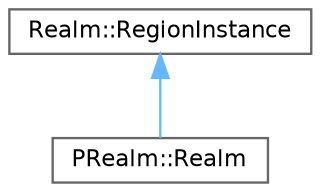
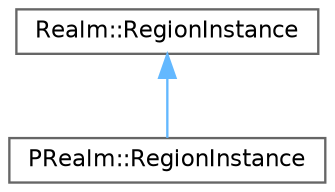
  digraph {
    rankdir=TB
    node [color=grey40 fillcolor=white fontname=Helvetica fontsize=10 shape=box style=filled]
    n1 [height=0.2 label="Realm::RegionInstance" width=0.4]
-   n2 [height=0.2 label="PRealm::Realm" width=0.4]
+   n2 [height=0.2 label="PRealm::RegionInstance" width=0.4]
    n1 -> n2 [color=steelblue1 dir=back fontname=Helvetica fontsize=10 labelfontname=Helvetica labelfontsize=10 style=solid]
  }
